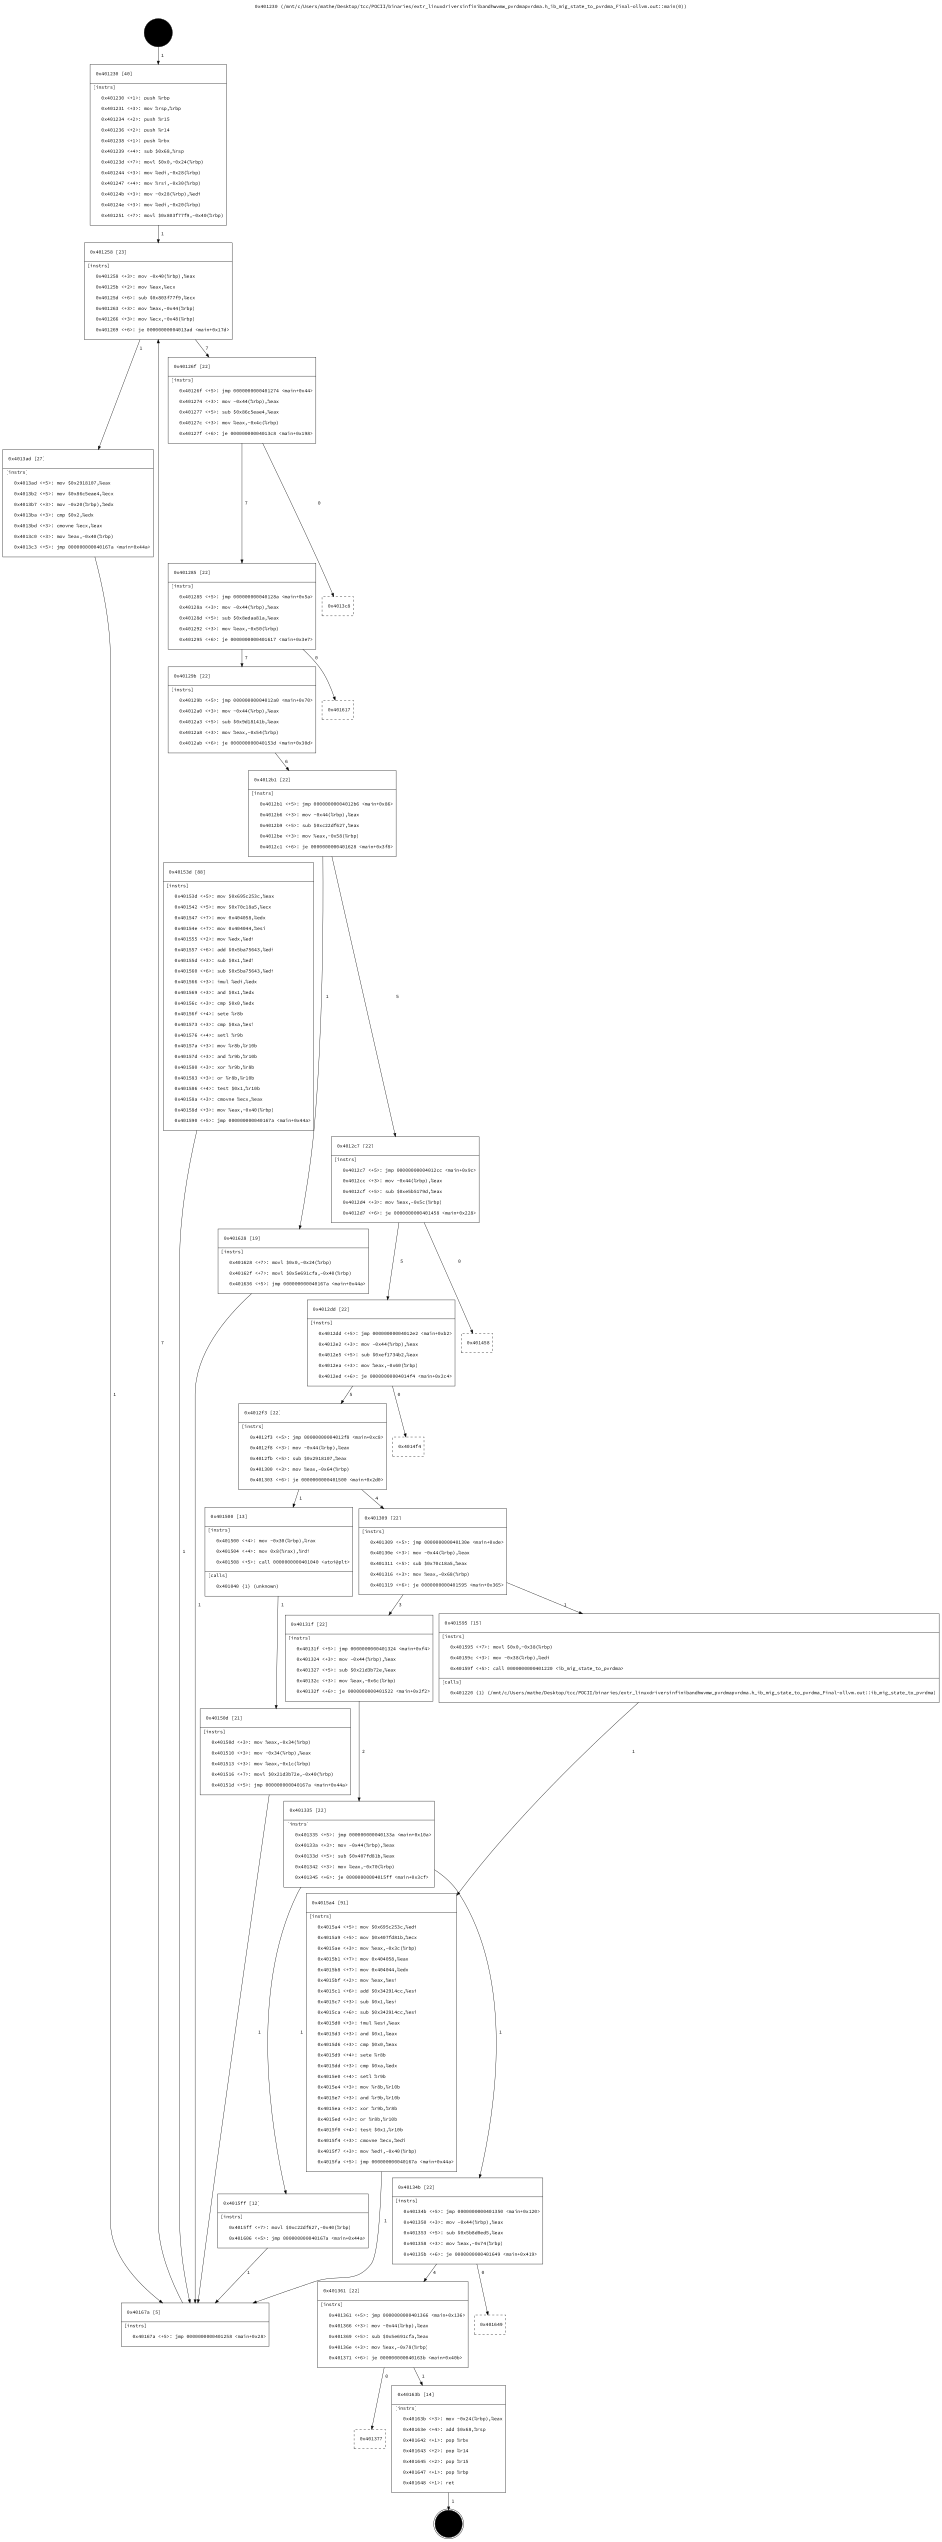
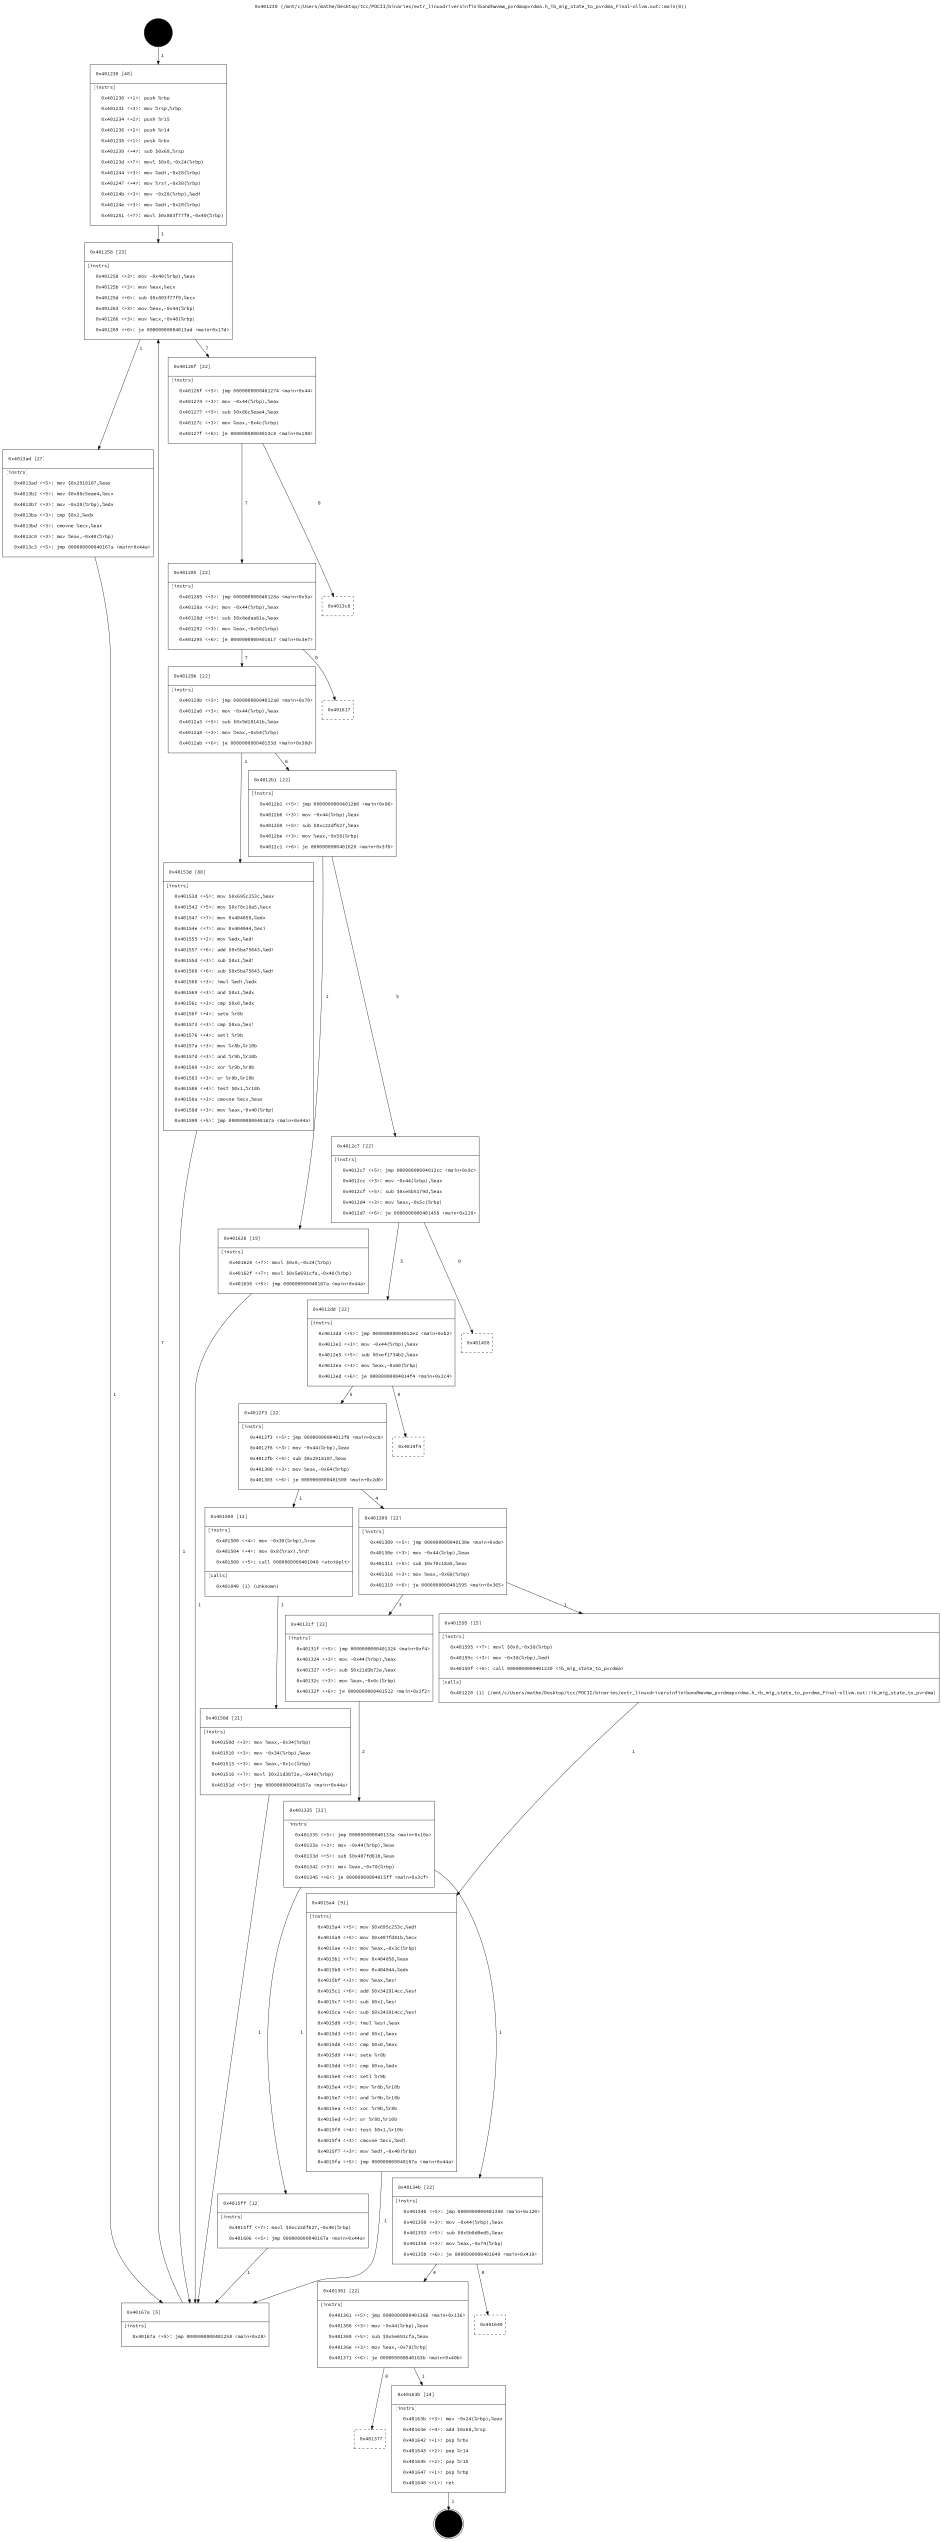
  digraph {
    fontname="Source Code Pro"
    label="0x401230 (/mnt/c/Users/mathe/Desktop/tcc/POCII/binaries/extr_linuxdriversinfinibandhwvmw_pvrdmapvrdma.h_ib_mig_state_to_pvrdma_Final-ollvm.out::main(0))"
    labelloc=t
    node [fontname="Source Code Pro" shape=record]
    edge [fontname="Source Code Pro"]
    Entry [fillcolor=black height=0.3 shape=circle style=filled width=0.3]
    n2 [label="{\n     0x401230 [40]\l\n     | [instrs]\l\n     &nbsp;&nbsp;0x401230 \<+1\>: push %rbp\l\n     &nbsp;&nbsp;0x401231 \<+3\>: mov %rsp,%rbp\l\n     &nbsp;&nbsp;0x401234 \<+2\>: push %r15\l\n     &nbsp;&nbsp;0x401236 \<+2\>: push %r14\l\n     &nbsp;&nbsp;0x401238 \<+1\>: push %rbx\l\n     &nbsp;&nbsp;0x401239 \<+4\>: sub $0x68,%rsp\l\n     &nbsp;&nbsp;0x40123d \<+7\>: movl $0x0,-0x24(%rbp)\l\n     &nbsp;&nbsp;0x401244 \<+3\>: mov %edi,-0x28(%rbp)\l\n     &nbsp;&nbsp;0x401247 \<+4\>: mov %rsi,-0x30(%rbp)\l\n     &nbsp;&nbsp;0x40124b \<+3\>: mov -0x28(%rbp),%edi\l\n     &nbsp;&nbsp;0x40124e \<+3\>: mov %edi,-0x20(%rbp)\l\n     &nbsp;&nbsp;0x401251 \<+7\>: movl $0x803f77f9,-0x40(%rbp)\l\n  }"]
    n3 [label="{\n     0x401258 [23]\l\n     | [instrs]\l\n     &nbsp;&nbsp;0x401258 \<+3\>: mov -0x40(%rbp),%eax\l\n     &nbsp;&nbsp;0x40125b \<+2\>: mov %eax,%ecx\l\n     &nbsp;&nbsp;0x40125d \<+6\>: sub $0x803f77f9,%ecx\l\n     &nbsp;&nbsp;0x401263 \<+3\>: mov %eax,-0x44(%rbp)\l\n     &nbsp;&nbsp;0x401266 \<+3\>: mov %ecx,-0x48(%rbp)\l\n     &nbsp;&nbsp;0x401269 \<+6\>: je 00000000004013ad \<main+0x17d\>\l\n  }"]
    n4 [label="{\n     0x4013ad [27]\l\n     | [instrs]\l\n     &nbsp;&nbsp;0x4013ad \<+5\>: mov $0x2918107,%eax\l\n     &nbsp;&nbsp;0x4013b2 \<+5\>: mov $0x86c5eae4,%ecx\l\n     &nbsp;&nbsp;0x4013b7 \<+3\>: mov -0x20(%rbp),%edx\l\n     &nbsp;&nbsp;0x4013ba \<+3\>: cmp $0x2,%edx\l\n     &nbsp;&nbsp;0x4013bd \<+3\>: cmovne %ecx,%eax\l\n     &nbsp;&nbsp;0x4013c0 \<+3\>: mov %eax,-0x40(%rbp)\l\n     &nbsp;&nbsp;0x4013c3 \<+5\>: jmp 000000000040167a \<main+0x44a\>\l\n  }"]
    n5 [label="{\n     0x40126f [22]\l\n     | [instrs]\l\n     &nbsp;&nbsp;0x40126f \<+5\>: jmp 0000000000401274 \<main+0x44\>\l\n     &nbsp;&nbsp;0x401274 \<+3\>: mov -0x44(%rbp),%eax\l\n     &nbsp;&nbsp;0x401277 \<+5\>: sub $0x86c5eae4,%eax\l\n     &nbsp;&nbsp;0x40127c \<+3\>: mov %eax,-0x4c(%rbp)\l\n     &nbsp;&nbsp;0x40127f \<+6\>: je 00000000004013c8 \<main+0x198\>\l\n  }"]
    n6 [label="{\n     0x40167a [5]\l\n     | [instrs]\l\n     &nbsp;&nbsp;0x40167a \<+5\>: jmp 0000000000401258 \<main+0x28\>\l\n  }"]
    n7 [label="{\n     0x4013c8\l\n  }" style=dashed]
    n8 [label="{\n     0x401285 [22]\l\n     | [instrs]\l\n     &nbsp;&nbsp;0x401285 \<+5\>: jmp 000000000040128a \<main+0x5a\>\l\n     &nbsp;&nbsp;0x40128a \<+3\>: mov -0x44(%rbp),%eax\l\n     &nbsp;&nbsp;0x40128d \<+5\>: sub $0x8edaa81a,%eax\l\n     &nbsp;&nbsp;0x401292 \<+3\>: mov %eax,-0x50(%rbp)\l\n     &nbsp;&nbsp;0x401295 \<+6\>: je 0000000000401617 \<main+0x3e7\>\l\n  }"]
    n9 [label="{\n     0x401617\l\n  }" style=dashed]
    n10 [label="{\n     0x40129b [22]\l\n     | [instrs]\l\n     &nbsp;&nbsp;0x40129b \<+5\>: jmp 00000000004012a0 \<main+0x70\>\l\n     &nbsp;&nbsp;0x4012a0 \<+3\>: mov -0x44(%rbp),%eax\l\n     &nbsp;&nbsp;0x4012a3 \<+5\>: sub $0x9d18141b,%eax\l\n     &nbsp;&nbsp;0x4012a8 \<+3\>: mov %eax,-0x54(%rbp)\l\n     &nbsp;&nbsp;0x4012ab \<+6\>: je 000000000040153d \<main+0x30d\>\l\n  }"]
    Exit [fillcolor=black height=0.3 peripheries=2 shape=circle style=filled width=0.3]
    n12 [label="{\n     0x40153d [88]\l\n     | [instrs]\l\n     &nbsp;&nbsp;0x40153d \<+5\>: mov $0x695c253c,%eax\l\n     &nbsp;&nbsp;0x401542 \<+5\>: mov $0x70c18a5,%ecx\l\n     &nbsp;&nbsp;0x401547 \<+7\>: mov 0x404058,%edx\l\n     &nbsp;&nbsp;0x40154e \<+7\>: mov 0x404044,%esi\l\n     &nbsp;&nbsp;0x401555 \<+2\>: mov %edx,%edi\l\n     &nbsp;&nbsp;0x401557 \<+6\>: add $0x5ba75643,%edi\l\n     &nbsp;&nbsp;0x40155d \<+3\>: sub $0x1,%edi\l\n     &nbsp;&nbsp;0x401560 \<+6\>: sub $0x5ba75643,%edi\l\n     &nbsp;&nbsp;0x401566 \<+3\>: imul %edi,%edx\l\n     &nbsp;&nbsp;0x401569 \<+3\>: and $0x1,%edx\l\n     &nbsp;&nbsp;0x40156c \<+3\>: cmp $0x0,%edx\l\n     &nbsp;&nbsp;0x40156f \<+4\>: sete %r8b\l\n     &nbsp;&nbsp;0x401573 \<+3\>: cmp $0xa,%esi\l\n     &nbsp;&nbsp;0x401576 \<+4\>: setl %r9b\l\n     &nbsp;&nbsp;0x40157a \<+3\>: mov %r8b,%r10b\l\n     &nbsp;&nbsp;0x40157d \<+3\>: and %r9b,%r10b\l\n     &nbsp;&nbsp;0x401580 \<+3\>: xor %r9b,%r8b\l\n     &nbsp;&nbsp;0x401583 \<+3\>: or %r8b,%r10b\l\n     &nbsp;&nbsp;0x401586 \<+4\>: test $0x1,%r10b\l\n     &nbsp;&nbsp;0x40158a \<+3\>: cmovne %ecx,%eax\l\n     &nbsp;&nbsp;0x40158d \<+3\>: mov %eax,-0x40(%rbp)\l\n     &nbsp;&nbsp;0x401590 \<+5\>: jmp 000000000040167a \<main+0x44a\>\l\n  }"]
    n13 [label="{\n     0x4012b1 [22]\l\n     | [instrs]\l\n     &nbsp;&nbsp;0x4012b1 \<+5\>: jmp 00000000004012b6 \<main+0x86\>\l\n     &nbsp;&nbsp;0x4012b6 \<+3\>: mov -0x44(%rbp),%eax\l\n     &nbsp;&nbsp;0x4012b9 \<+5\>: sub $0xc22df627,%eax\l\n     &nbsp;&nbsp;0x4012be \<+3\>: mov %eax,-0x58(%rbp)\l\n     &nbsp;&nbsp;0x4012c1 \<+6\>: je 0000000000401628 \<main+0x3f8\>\l\n  }"]
    n14 [label="{\n     0x401377\l\n  }" style=dashed]
    n15 [label="{\n     0x401628 [19]\l\n     | [instrs]\l\n     &nbsp;&nbsp;0x401628 \<+7\>: movl $0x0,-0x24(%rbp)\l\n     &nbsp;&nbsp;0x40162f \<+7\>: movl $0x5e691cfa,-0x40(%rbp)\l\n     &nbsp;&nbsp;0x401636 \<+5\>: jmp 000000000040167a \<main+0x44a\>\l\n  }"]
    n16 [label="{\n     0x4012c7 [22]\l\n     | [instrs]\l\n     &nbsp;&nbsp;0x4012c7 \<+5\>: jmp 00000000004012cc \<main+0x9c\>\l\n     &nbsp;&nbsp;0x4012cc \<+3\>: mov -0x44(%rbp),%eax\l\n     &nbsp;&nbsp;0x4012cf \<+5\>: sub $0xe5b5179d,%eax\l\n     &nbsp;&nbsp;0x4012d4 \<+3\>: mov %eax,-0x5c(%rbp)\l\n     &nbsp;&nbsp;0x4012d7 \<+6\>: je 0000000000401458 \<main+0x228\>\l\n  }"]
    n17 [label="{\n     0x40163b [14]\l\n     | [instrs]\l\n     &nbsp;&nbsp;0x40163b \<+3\>: mov -0x24(%rbp),%eax\l\n     &nbsp;&nbsp;0x40163e \<+4\>: add $0x68,%rsp\l\n     &nbsp;&nbsp;0x401642 \<+1\>: pop %rbx\l\n     &nbsp;&nbsp;0x401643 \<+2\>: pop %r14\l\n     &nbsp;&nbsp;0x401645 \<+2\>: pop %r15\l\n     &nbsp;&nbsp;0x401647 \<+1\>: pop %rbp\l\n     &nbsp;&nbsp;0x401648 \<+1\>: ret\l\n  }"]
    n18 [label="{\n     0x401458\l\n  }" style=dashed]
    n19 [label="{\n     0x4012dd [22]\l\n     | [instrs]\l\n     &nbsp;&nbsp;0x4012dd \<+5\>: jmp 00000000004012e2 \<main+0xb2\>\l\n     &nbsp;&nbsp;0x4012e2 \<+3\>: mov -0x44(%rbp),%eax\l\n     &nbsp;&nbsp;0x4012e5 \<+5\>: sub $0xef1734b2,%eax\l\n     &nbsp;&nbsp;0x4012ea \<+3\>: mov %eax,-0x60(%rbp)\l\n     &nbsp;&nbsp;0x4012ed \<+6\>: je 00000000004014f4 \<main+0x2c4\>\l\n  }"]
    n20 [label="{\n     0x401361 [22]\l\n     | [instrs]\l\n     &nbsp;&nbsp;0x401361 \<+5\>: jmp 0000000000401366 \<main+0x136\>\l\n     &nbsp;&nbsp;0x401366 \<+3\>: mov -0x44(%rbp),%eax\l\n     &nbsp;&nbsp;0x401369 \<+5\>: sub $0x5e691cfa,%eax\l\n     &nbsp;&nbsp;0x40136e \<+3\>: mov %eax,-0x78(%rbp)\l\n     &nbsp;&nbsp;0x401371 \<+6\>: je 000000000040163b \<main+0x40b\>\l\n  }"]
    n21 [label="{\n     0x4014f4\l\n  }" style=dashed]
    n22 [label="{\n     0x4012f3 [22]\l\n     | [instrs]\l\n     &nbsp;&nbsp;0x4012f3 \<+5\>: jmp 00000000004012f8 \<main+0xc8\>\l\n     &nbsp;&nbsp;0x4012f8 \<+3\>: mov -0x44(%rbp),%eax\l\n     &nbsp;&nbsp;0x4012fb \<+5\>: sub $0x2918107,%eax\l\n     &nbsp;&nbsp;0x401300 \<+3\>: mov %eax,-0x64(%rbp)\l\n     &nbsp;&nbsp;0x401303 \<+6\>: je 0000000000401500 \<main+0x2d0\>\l\n  }"]
    n23 [label="{\n     0x401649\l\n  }" style=dashed]
    n24 [label="{\n     0x401500 [13]\l\n     | [instrs]\l\n     &nbsp;&nbsp;0x401500 \<+4\>: mov -0x30(%rbp),%rax\l\n     &nbsp;&nbsp;0x401504 \<+4\>: mov 0x8(%rax),%rdi\l\n     &nbsp;&nbsp;0x401508 \<+5\>: call 0000000000401040 \<atoi@plt\>\l\n     | [calls]\l\n     &nbsp;&nbsp;0x401040 \{1\} (unknown)\l\n  }"]
    n25 [label="{\n     0x401309 [22]\l\n     | [instrs]\l\n     &nbsp;&nbsp;0x401309 \<+5\>: jmp 000000000040130e \<main+0xde\>\l\n     &nbsp;&nbsp;0x40130e \<+3\>: mov -0x44(%rbp),%eax\l\n     &nbsp;&nbsp;0x401311 \<+5\>: sub $0x70c18a5,%eax\l\n     &nbsp;&nbsp;0x401316 \<+3\>: mov %eax,-0x68(%rbp)\l\n     &nbsp;&nbsp;0x401319 \<+6\>: je 0000000000401595 \<main+0x365\>\l\n  }"]
    n26 [label="{\n     0x40134b [22]\l\n     | [instrs]\l\n     &nbsp;&nbsp;0x40134b \<+5\>: jmp 0000000000401350 \<main+0x120\>\l\n     &nbsp;&nbsp;0x401350 \<+3\>: mov -0x44(%rbp),%eax\l\n     &nbsp;&nbsp;0x401353 \<+5\>: sub $0x5b8d0ed5,%eax\l\n     &nbsp;&nbsp;0x401358 \<+3\>: mov %eax,-0x74(%rbp)\l\n     &nbsp;&nbsp;0x40135b \<+6\>: je 0000000000401649 \<main+0x419\>\l\n  }"]
    n27 [label="{\n     0x40150d [21]\l\n     | [instrs]\l\n     &nbsp;&nbsp;0x40150d \<+3\>: mov %eax,-0x34(%rbp)\l\n     &nbsp;&nbsp;0x401510 \<+3\>: mov -0x34(%rbp),%eax\l\n     &nbsp;&nbsp;0x401513 \<+3\>: mov %eax,-0x1c(%rbp)\l\n     &nbsp;&nbsp;0x401516 \<+7\>: movl $0x21d3b72e,-0x40(%rbp)\l\n     &nbsp;&nbsp;0x40151d \<+5\>: jmp 000000000040167a \<main+0x44a\>\l\n  }"]
    n28 [label="{\n     0x401595 [15]\l\n     | [instrs]\l\n     &nbsp;&nbsp;0x401595 \<+7\>: movl $0x0,-0x38(%rbp)\l\n     &nbsp;&nbsp;0x40159c \<+3\>: mov -0x38(%rbp),%edi\l\n     &nbsp;&nbsp;0x40159f \<+5\>: call 0000000000401220 \<ib_mig_state_to_pvrdma\>\l\n     | [calls]\l\n     &nbsp;&nbsp;0x401220 \{1\} (/mnt/c/Users/mathe/Desktop/tcc/POCII/binaries/extr_linuxdriversinfinibandhwvmw_pvrdmapvrdma.h_ib_mig_state_to_pvrdma_Final-ollvm.out::ib_mig_state_to_pvrdma)\l\n  }"]
    n29 [label="{\n     0x40131f [22]\l\n     | [instrs]\l\n     &nbsp;&nbsp;0x40131f \<+5\>: jmp 0000000000401324 \<main+0xf4\>\l\n     &nbsp;&nbsp;0x401324 \<+3\>: mov -0x44(%rbp),%eax\l\n     &nbsp;&nbsp;0x401327 \<+5\>: sub $0x21d3b72e,%eax\l\n     &nbsp;&nbsp;0x40132c \<+3\>: mov %eax,-0x6c(%rbp)\l\n     &nbsp;&nbsp;0x40132f \<+6\>: je 0000000000401522 \<main+0x2f2\>\l\n  }"]
    n30 [label="{\n     0x4015ff [12]\l\n     | [instrs]\l\n     &nbsp;&nbsp;0x4015ff \<+7\>: movl $0xc22df627,-0x40(%rbp)\l\n     &nbsp;&nbsp;0x401606 \<+5\>: jmp 000000000040167a \<main+0x44a\>\l\n  }"]
    n31 [label="{\n     0x4015a4 [91]\l\n     | [instrs]\l\n     &nbsp;&nbsp;0x4015a4 \<+5\>: mov $0x695c253c,%edi\l\n     &nbsp;&nbsp;0x4015a9 \<+5\>: mov $0x407fd81b,%ecx\l\n     &nbsp;&nbsp;0x4015ae \<+3\>: mov %eax,-0x3c(%rbp)\l\n     &nbsp;&nbsp;0x4015b1 \<+7\>: mov 0x404058,%eax\l\n     &nbsp;&nbsp;0x4015b8 \<+7\>: mov 0x404044,%edx\l\n     &nbsp;&nbsp;0x4015bf \<+2\>: mov %eax,%esi\l\n     &nbsp;&nbsp;0x4015c1 \<+6\>: add $0x342914cc,%esi\l\n     &nbsp;&nbsp;0x4015c7 \<+3\>: sub $0x1,%esi\l\n     &nbsp;&nbsp;0x4015ca \<+6\>: sub $0x342914cc,%esi\l\n     &nbsp;&nbsp;0x4015d0 \<+3\>: imul %esi,%eax\l\n     &nbsp;&nbsp;0x4015d3 \<+3\>: and $0x1,%eax\l\n     &nbsp;&nbsp;0x4015d6 \<+3\>: cmp $0x0,%eax\l\n     &nbsp;&nbsp;0x4015d9 \<+4\>: sete %r8b\l\n     &nbsp;&nbsp;0x4015dd \<+3\>: cmp $0xa,%edx\l\n     &nbsp;&nbsp;0x4015e0 \<+4\>: setl %r9b\l\n     &nbsp;&nbsp;0x4015e4 \<+3\>: mov %r8b,%r10b\l\n     &nbsp;&nbsp;0x4015e7 \<+3\>: and %r9b,%r10b\l\n     &nbsp;&nbsp;0x4015ea \<+3\>: xor %r9b,%r8b\l\n     &nbsp;&nbsp;0x4015ed \<+3\>: or %r8b,%r10b\l\n     &nbsp;&nbsp;0x4015f0 \<+4\>: test $0x1,%r10b\l\n     &nbsp;&nbsp;0x4015f4 \<+3\>: cmovne %ecx,%edi\l\n     &nbsp;&nbsp;0x4015f7 \<+3\>: mov %edi,-0x40(%rbp)\l\n     &nbsp;&nbsp;0x4015fa \<+5\>: jmp 000000000040167a \<main+0x44a\>\l\n  }"]
    n32 [label="{\n     0x401335 [22]\l\n     | [instrs]\l\n     &nbsp;&nbsp;0x401335 \<+5\>: jmp 000000000040133a \<main+0x10a\>\l\n     &nbsp;&nbsp;0x40133a \<+3\>: mov -0x44(%rbp),%eax\l\n     &nbsp;&nbsp;0x40133d \<+5\>: sub $0x407fd81b,%eax\l\n     &nbsp;&nbsp;0x401342 \<+3\>: mov %eax,-0x70(%rbp)\l\n     &nbsp;&nbsp;0x401345 \<+6\>: je 00000000004015ff \<main+0x3cf\>\l\n  }"]
    Entry -> n2 [label=" 1"]
    n2 -> n3 [label=" 1"]
    n3 -> n4 [label=" 1"]
    n3 -> n5 [label=" 7"]
    n4 -> n6 [label=" 1"]
    n5 -> n7 [label=" 0"]
    n5 -> n8 [label=" 7"]
    n6 -> n3 [label=" 7"]
    n8 -> n9 [label=" 0"]
    n8 -> n10 [label=" 7"]
+   n10 -> n12 [label=" 1"]
    n10 -> n13 [label=" 6"]
    n12 -> n6 [label=" 1"]
    n13 -> n15 [label=" 1"]
    n13 -> n16 [label=" 5"]
    n15 -> n6 [label=" 1"]
    n16 -> n18 [label=" 0"]
    n16 -> n19 [label=" 5"]
    n17 -> Exit [label=" 1"]
    n19 -> n21 [label=" 0"]
    n19 -> n22 [label=" 5"]
    n20 -> n14 [label=" 0"]
    n20 -> n17 [label=" 1"]
    n22 -> n24 [label=" 1"]
    n22 -> n25 [label=" 4"]
    n24 -> n27 [label=" 1"]
    n25 -> n28 [label=" 1"]
    n25 -> n29 [label=" 3"]
    n26 -> n20 [label=" 4"]
    n26 -> n23 [label=" 0"]
    n27 -> n6 [label=" 1"]
    n28 -> n31 [label=" 1"]
    n29 -> n32 [label=" 2"]
    n30 -> n6 [label=" 1"]
    n31 -> n6 [label=" 1"]
    n32 -> n26 [label=" 1"]
    n32 -> n30 [label=" 1"]
  }
